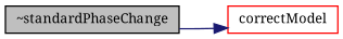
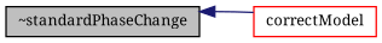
  digraph {
    rankdir=LR
    fontname="Noto Serif"
    node [fontname="Noto Serif" fontsize=10 shape=record]
    n1 [color=black fillcolor=grey75 fontcolor=black height=0.2 label="~standardPhaseChange" style=filled width=0.4]
    n2 [color=red height=0.2 label=correctModel width=0.4]
-   n1 -> n2 [color=midnightblue fontname="Noto Serif" fontsize=10 labelfontname=FreeSans labelfontsize=10 style=solid]
+   n2 -> n1 [color=midnightblue fontname="Noto Serif" fontsize=10 labelfontname=FreeSans labelfontsize=10 style=solid]
  }
